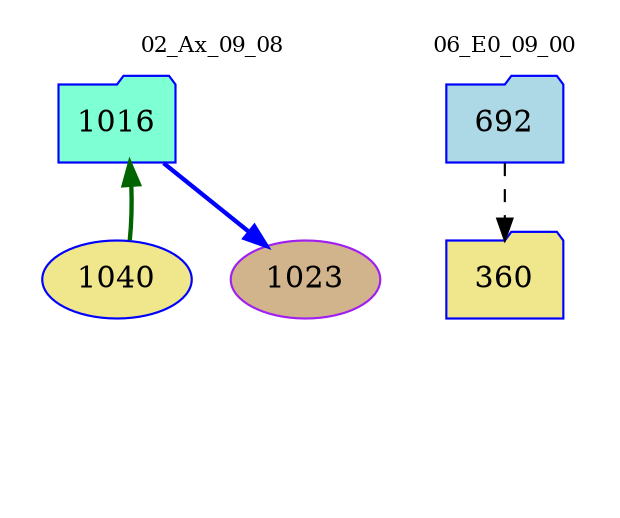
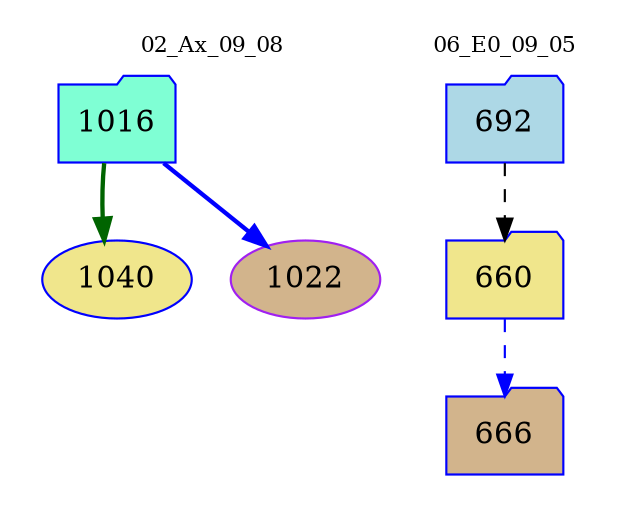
  digraph {
    node [color=blue fillcolor=khaki shape=folder style=filled]
    edge [color=blue style=bold]
    n1 [fillcolor=aquamarine label=1016]
    n2 [label=1040 shape=ellipse]
-   n3 [color=purple fillcolor=tan label=1023 shape=ellipse]
-   n4 [label=360]
+   n3 [color=purple fillcolor=tan label=1022 shape=ellipse]
+   n4 [label=660]
+   n5 [fillcolor=tan label=666]
    n6 [fillcolor=lightblue label=692]
    subgraph cluster_1 {
      color=white
      fontsize=10
      label="02_Ax_09_08"
      n1
      n2
      n3
    }
    subgraph cluster_2 {
      color=white
      fontsize=10
-     label="06_E0_09_00"
+     label="06_E0_09_05"
      n4
+     n5
      n6
    }
-   n2 -> n1 [color=darkgreen]
+   n1 -> n2 [color=darkgreen]
    n1 -> n3
+   n4 -> n5 [style=dashed]
    n6 -> n4 [color=black style=dashed]
  }
